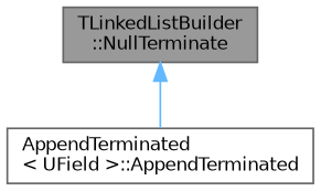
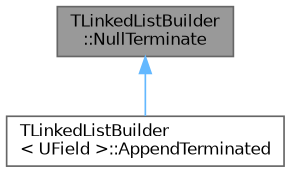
  digraph {
    rankdir=TB
    node [fontname=Helvetica fontsize=10 shape=box style=filled]
    n1 [color=gray40 fillcolor=grey60 fontcolor=black height=0.2 label="TLinkedListBuilder\l::NullTerminate" width=0.4]
-   n2 [color=grey40 fillcolor=white height=0.2 label="AppendTerminated\l\< UField \>::AppendTerminated" width=0.4]
+   n2 [color=grey40 fillcolor=white height=0.2 label="TLinkedListBuilder\l\< UField \>::AppendTerminated" width=0.4]
    n1 -> n2 [color=steelblue1 dir=back fontname=Helvetica fontsize=10 labelfontname=Helvetica labelfontsize=10 style=solid]
  }
